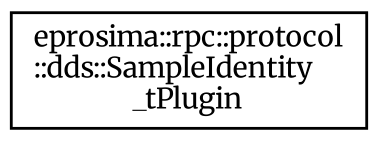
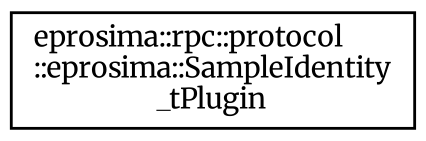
  digraph {
    rankdir=LR
    fontname=Merriweather
-   n1 [color=black fillcolor=white fontname=Merriweather fontsize=10 height=0.2 label="eprosima::rpc::protocol\l::dds::SampleIdentity\l_tPlugin" shape=record style=filled width=0.4]
+   n1 [color=black fillcolor=white fontname=Merriweather fontsize=10 height=0.2 label="eprosima::rpc::protocol\l::eprosima::SampleIdentity\l_tPlugin" shape=record style=filled width=0.4]
  }
